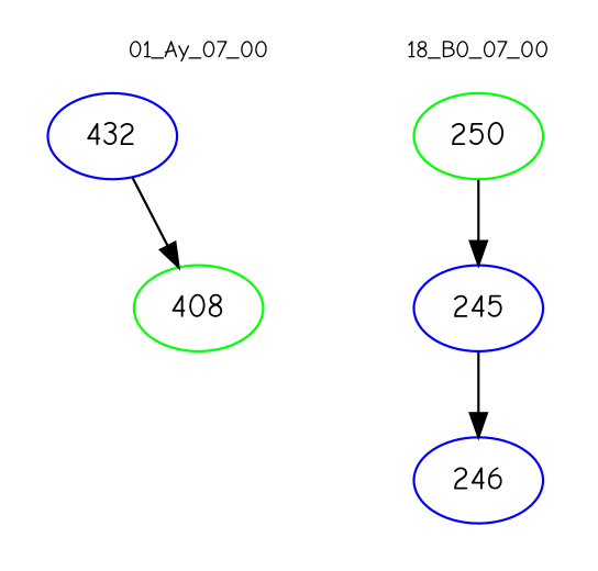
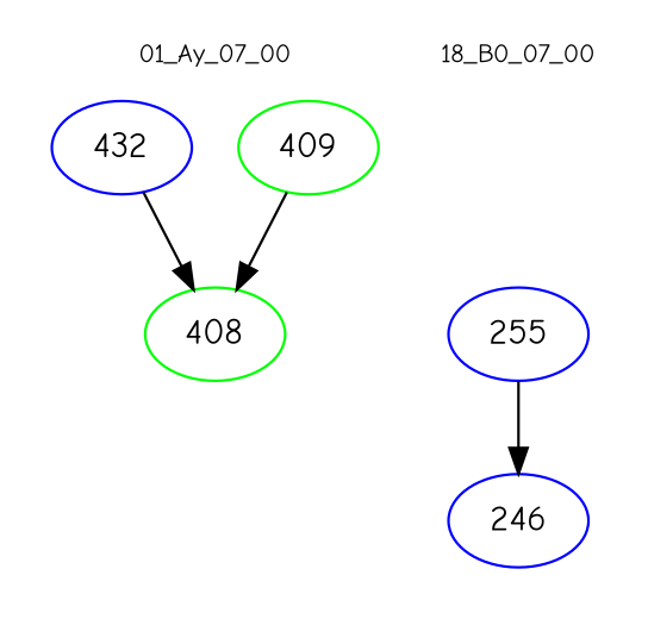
  digraph {
    fontname="Comic Neue"
    node [color=green fontname="Comic Neue"]
    edge [color=black fontname="Comic Neue"]
+   n1 [label=409]
    n2 [label=408]
    n3 [color=blue label=432]
-   n4 [label=250]
-   n5 [color=blue label=245]
+   n5 [color=blue label=255]
    n6 [color=blue label=246]
    subgraph cluster_1 {
      color=white
      fontsize=10
      label="01_Ay_07_00"
+     n1
      n2
      n3
    }
    subgraph cluster_2 {
      color=white
      fontsize=10
      label="18_B0_07_00"
-     n4
      n5
      n6
    }
+   n1 -> n2
    n3 -> n2
-   n4 -> n5
    n5 -> n6
  }
